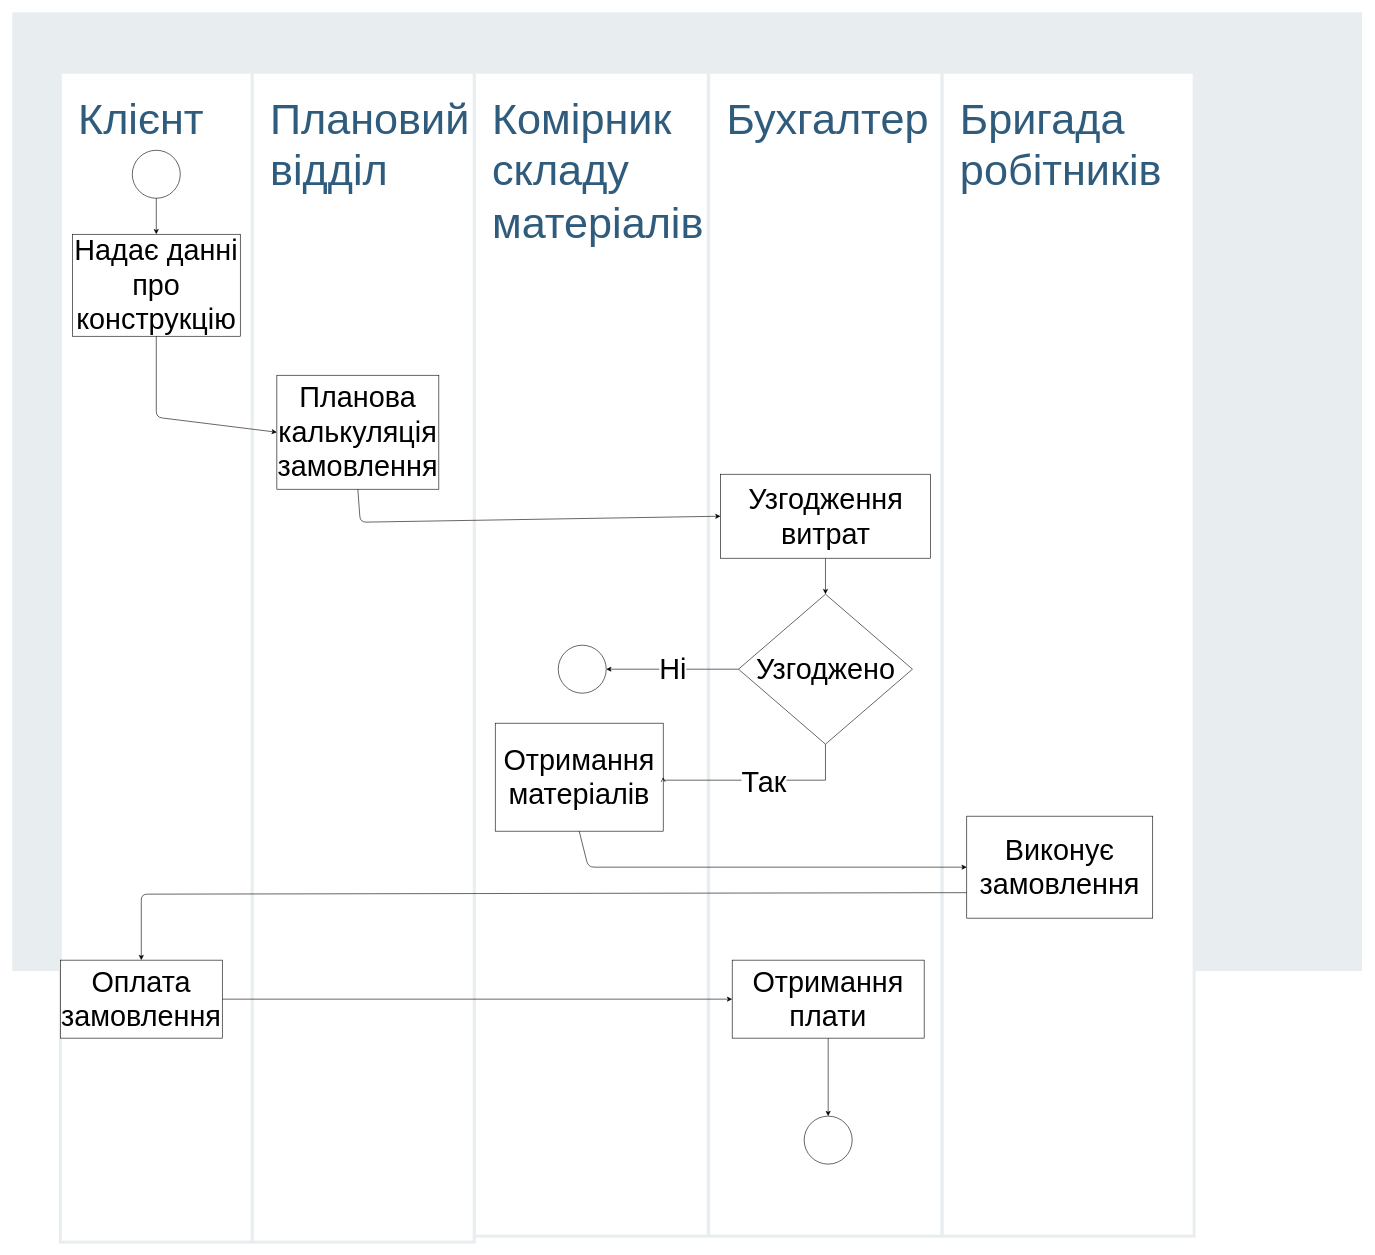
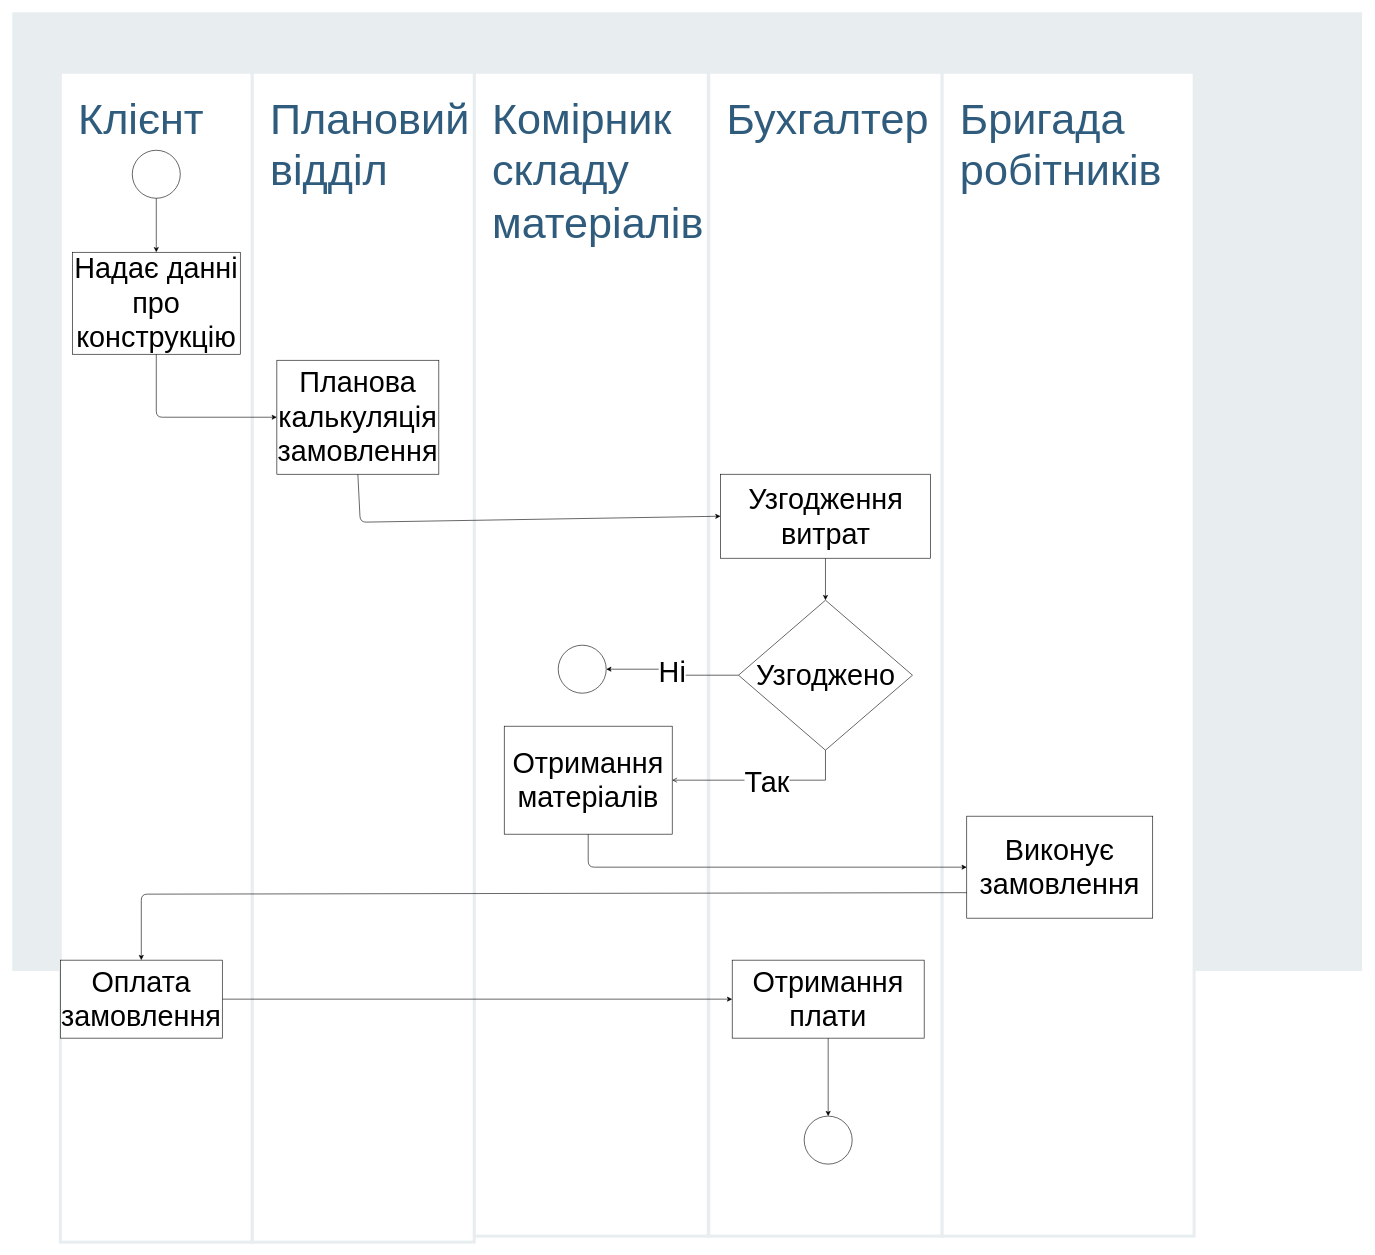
  <mxCell id="0" />
  <mxCell id="1" parent="0" />
  <mxCell id="2" value="" style="rounded=0;whiteSpace=wrap;html=1;shadow=0;labelBackgroundColor=none;strokeColor=none;strokeWidth=3;fillColor=#e8edf0;fontSize=60;fontColor=#2F5B7C;align=left;" parent="1" vertex="1"><mxGeometry x="20" y="20" width="2250" height="1598" as="geometry" /></mxCell>
  <mxCell id="3" value="&lt;font style=&quot;font-size: 72px&quot;&gt;Комірник складу матеріалів&lt;br&gt;&lt;/font&gt;" style="rounded=0;whiteSpace=wrap;html=1;shadow=0;labelBackgroundColor=none;strokeColor=#e8edf0;strokeWidth=5;fillColor=#ffffff;fontSize=12;fontColor=#2F5B7C;align=left;verticalAlign=top;spacing=30;" parent="1" vertex="1"><mxGeometry x="790" y="120" width="390" height="1940" as="geometry" /></mxCell>
  <mxCell id="4" value="&lt;font style=&quot;font-size: 72px&quot;&gt;Клієнт&lt;/font&gt;" style="rounded=0;whiteSpace=wrap;html=1;shadow=0;labelBackgroundColor=none;strokeColor=#e8edf0;strokeWidth=5;fillColor=#ffffff;fontSize=12;fontColor=#2F5B7C;align=left;verticalAlign=top;spacing=30;" parent="1" vertex="1"><mxGeometry x="100" y="120" width="320" height="1950" as="geometry" /></mxCell>
  <mxCell id="5" value="&lt;font style=&quot;font-size: 72px&quot;&gt;Плановий відділ&lt;br&gt;&lt;/font&gt;" style="rounded=0;whiteSpace=wrap;html=1;shadow=0;labelBackgroundColor=none;strokeColor=#e8edf0;strokeWidth=5;fillColor=#ffffff;fontSize=12;fontColor=#2F5B7C;align=left;verticalAlign=top;spacing=30;" parent="1" vertex="1"><mxGeometry x="420" y="120" width="370" height="1950" as="geometry" /></mxCell>
  <mxCell id="6" value="&lt;font style=&quot;font-size: 72px&quot;&gt;Бухгалтер&lt;/font&gt;" style="rounded=0;whiteSpace=wrap;html=1;shadow=0;labelBackgroundColor=none;strokeColor=#e8edf0;strokeWidth=5;fillColor=#ffffff;fontSize=12;fontColor=#2F5B7C;align=left;verticalAlign=top;spacing=30;" parent="1" vertex="1"><mxGeometry x="1181" y="120" width="389" height="1940" as="geometry" /></mxCell>
  <mxCell id="7" value="&lt;font style=&quot;font-size: 72px&quot;&gt;Бригада&lt;/font&gt;&lt;font style=&quot;font-size: 72px&quot;&gt; робітників&lt;br&gt;&lt;/font&gt;" style="rounded=0;whiteSpace=wrap;html=1;shadow=0;labelBackgroundColor=none;strokeColor=#e8edf0;strokeWidth=5;fillColor=#ffffff;fontSize=12;fontColor=#2F5B7C;align=left;verticalAlign=top;spacing=30;" parent="1" vertex="1"><mxGeometry x="1570" y="120" width="420" height="1940" as="geometry" /></mxCell>
  <mxCell id="8" value="" style="ellipse;whiteSpace=wrap;html=1;aspect=fixed;" parent="1" vertex="1"><mxGeometry x="220" y="250" width="80" height="80" as="geometry" /></mxCell>
- <mxCell id="9" value="&lt;font style=&quot;font-size: 48px&quot;&gt;Надає данні про конструкцію&lt;br&gt;&lt;/font&gt;" style="rounded=0;whiteSpace=wrap;html=1;" parent="1" vertex="1"><mxGeometry x="120" y="390" width="280" height="170" as="geometry" /></mxCell>
+ <mxCell id="9" value="&lt;font style=&quot;font-size: 48px&quot;&gt;Надає данні про конструкцію&lt;br&gt;&lt;/font&gt;" style="rounded=0;whiteSpace=wrap;html=1;" parent="1" vertex="1"><mxGeometry x="120" y="420" width="280" height="170" as="geometry" /></mxCell>
  <mxCell id="10" value="" style="endArrow=classic;html=1;exitX=0.5;exitY=1;exitDx=0;exitDy=0;" parent="1" source="8" target="9" edge="1"><mxGeometry width="50" height="50" relative="1" as="geometry"><mxPoint x="1160" y="680" as="sourcePoint" /><mxPoint x="1210" y="630" as="targetPoint" /></mxGeometry></mxCell>
- <mxCell id="11" value="&lt;font style=&quot;font-size: 48px&quot;&gt;Планова калькуляція замовлення&lt;br&gt;&lt;/font&gt;" style="rounded=0;whiteSpace=wrap;html=1;" parent="1" vertex="1"><mxGeometry x="461" y="625" width="270" height="190" as="geometry" /></mxCell>
+ <mxCell id="11" value="&lt;font style=&quot;font-size: 48px&quot;&gt;Планова калькуляція замовлення&lt;br&gt;&lt;/font&gt;" style="rounded=0;whiteSpace=wrap;html=1;" parent="1" vertex="1"><mxGeometry x="461" y="600" width="270" height="190" as="geometry" /></mxCell>
  <mxCell id="12" style="edgeStyle=orthogonalEdgeStyle;rounded=0;orthogonalLoop=1;jettySize=auto;html=1;exitX=0.5;exitY=1;exitDx=0;exitDy=0;" parent="1" source="8" target="8" edge="1"><mxGeometry relative="1" as="geometry" /></mxCell>
  <mxCell id="13" value="" style="endArrow=classic;html=1;exitX=0.5;exitY=1;exitDx=0;exitDy=0;entryX=0;entryY=0.5;entryDx=0;entryDy=0;" parent="1" source="9" target="11" edge="1"><mxGeometry width="50" height="50" relative="1" as="geometry"><mxPoint x="1160" y="810" as="sourcePoint" /><mxPoint x="1210" y="760" as="targetPoint" /><Array as="points"><mxPoint x="260" y="695" /></Array></mxGeometry></mxCell>
  <mxCell id="14" value="" style="endArrow=classic;html=1;exitX=0.5;exitY=1;exitDx=0;exitDy=0;entryX=0;entryY=0.5;entryDx=0;entryDy=0;" parent="1" source="11" target="25" edge="1"><mxGeometry width="50" height="50" relative="1" as="geometry"><mxPoint x="1160" y="630" as="sourcePoint" /><mxPoint x="835" y="965" as="targetPoint" /><Array as="points"><mxPoint x="600" y="870" /></Array></mxGeometry></mxCell>
- <mxCell id="15" value="&lt;font style=&quot;font-size: 48px&quot;&gt;Отримання матеріалів&lt;br&gt;&lt;/font&gt;" style="rounded=0;whiteSpace=wrap;html=1;" parent="1" vertex="1"><mxGeometry x="825" y="1205" width="280" height="180" as="geometry" /></mxCell>
+ <mxCell id="15" value="&lt;font style=&quot;font-size: 48px&quot;&gt;Отримання матеріалів&lt;br&gt;&lt;/font&gt;" style="rounded=0;whiteSpace=wrap;html=1;" parent="1" vertex="1"><mxGeometry x="840" y="1210" width="280" height="180" as="geometry" /></mxCell>
  <mxCell id="16" value="&lt;font style=&quot;font-size: 48px&quot;&gt;Виконує замовлення&lt;br&gt;&lt;/font&gt;" style="rounded=0;whiteSpace=wrap;html=1;" parent="1" vertex="1"><mxGeometry x="1611" y="1360" width="310" height="170" as="geometry" /></mxCell>
  <mxCell id="17" value="" style="endArrow=classic;html=1;exitX=0.5;exitY=1;exitDx=0;exitDy=0;entryX=0;entryY=0.5;entryDx=0;entryDy=0;" parent="1" source="15" target="16" edge="1"><mxGeometry width="50" height="50" relative="1" as="geometry"><mxPoint x="1160" y="1270" as="sourcePoint" /><mxPoint x="1210" y="1220" as="targetPoint" /><Array as="points"><mxPoint x="980" y="1445" /></Array></mxGeometry></mxCell>
  <mxCell id="18" style="edgeStyle=orthogonalEdgeStyle;rounded=0;orthogonalLoop=1;jettySize=auto;html=1;" parent="1" source="19" edge="1"><mxGeometry relative="1" as="geometry"><mxPoint x="1380" y="1860" as="targetPoint" /></mxGeometry></mxCell>
  <mxCell id="19" value="&lt;font style=&quot;font-size: 48px&quot;&gt;Отримання плати&lt;br&gt;&lt;/font&gt;" style="rounded=0;whiteSpace=wrap;html=1;" parent="1" vertex="1"><mxGeometry x="1220" y="1600" width="320" height="130" as="geometry" /></mxCell>
  <mxCell id="20" value="" style="endArrow=classic;html=1;exitX=0;exitY=0.75;exitDx=0;exitDy=0;entryX=0.5;entryY=0;entryDx=0;entryDy=0;" parent="1" source="16" target="22" edge="1"><mxGeometry width="50" height="50" relative="1" as="geometry"><mxPoint x="1160" y="1330" as="sourcePoint" /><mxPoint x="1210" y="1280" as="targetPoint" /><Array as="points"><mxPoint x="235" y="1490" /></Array></mxGeometry></mxCell>
  <mxCell id="21" style="edgeStyle=orthogonalEdgeStyle;rounded=0;orthogonalLoop=1;jettySize=auto;html=1;" parent="1" source="22" target="19" edge="1"><mxGeometry relative="1" as="geometry" /></mxCell>
  <mxCell id="22" value="&lt;font style=&quot;font-size: 48px&quot;&gt;Оплата замовлення&lt;br&gt;&lt;/font&gt;" style="rounded=0;whiteSpace=wrap;html=1;" parent="1" vertex="1"><mxGeometry x="100" y="1600" width="270" height="130" as="geometry" /></mxCell>
  <mxCell id="23" value="" style="ellipse;whiteSpace=wrap;html=1;aspect=fixed;" parent="1" vertex="1"><mxGeometry x="1340" y="1860" width="80" height="80" as="geometry" /></mxCell>
  <mxCell id="24" style="edgeStyle=orthogonalEdgeStyle;rounded=0;orthogonalLoop=1;jettySize=auto;html=1;entryX=0.5;entryY=0;entryDx=0;entryDy=0;" edge="1" parent="1" source="25" target="29"><mxGeometry relative="1" as="geometry" /></mxCell>
  <mxCell id="25" value="&lt;font style=&quot;font-size: 48px&quot;&gt;Узгодження витрат&lt;br&gt;&lt;/font&gt;" style="rounded=0;whiteSpace=wrap;html=1;" vertex="1" parent="1"><mxGeometry x="1200.5" y="790" width="350" height="140" as="geometry" /></mxCell>
  <mxCell id="26" style="edgeStyle=orthogonalEdgeStyle;rounded=0;orthogonalLoop=1;jettySize=auto;html=1;entryX=1;entryY=0.5;entryDx=0;entryDy=0;endArrow=open;" edge="1" parent="1" source="29" target="15"><mxGeometry relative="1" as="geometry"><Array as="points"><mxPoint x="1375" y="1300" /></Array></mxGeometry></mxCell>
  <mxCell id="27" value="&lt;font style=&quot;font-size: 48px&quot;&gt;Так&lt;/font&gt;" style="edgeLabel;html=1;align=center;verticalAlign=middle;resizable=0;points=[];" vertex="1" connectable="0" parent="26"><mxGeometry x="-0.036" y="2" relative="1" as="geometry"><mxPoint x="-1" as="offset" /></mxGeometry></mxCell>
  <mxCell id="28" value="&lt;font style=&quot;font-size: 48px&quot;&gt;Ні&lt;/font&gt;" style="edgeStyle=orthogonalEdgeStyle;rounded=0;orthogonalLoop=1;jettySize=auto;html=1;" edge="1" parent="1" source="29" target="30"><mxGeometry relative="1" as="geometry" /></mxCell>
- <mxCell id="29" value="&lt;font style=&quot;font-size: 48px&quot;&gt;Узгоджено&lt;/font&gt;" style="rhombus;whiteSpace=wrap;html=1;" vertex="1" parent="1"><mxGeometry x="1230.5" y="990" width="290" height="250" as="geometry" /></mxCell>
+ <mxCell id="29" value="&lt;font style=&quot;font-size: 48px&quot;&gt;Узгоджено&lt;/font&gt;" style="rhombus;whiteSpace=wrap;html=1;" vertex="1" parent="1"><mxGeometry x="1230.5" y="1000" width="290" height="250" as="geometry" /></mxCell>
  <mxCell id="30" value="" style="ellipse;whiteSpace=wrap;html=1;aspect=fixed;" vertex="1" parent="1"><mxGeometry x="930" y="1075" width="80" height="80" as="geometry" /></mxCell>
